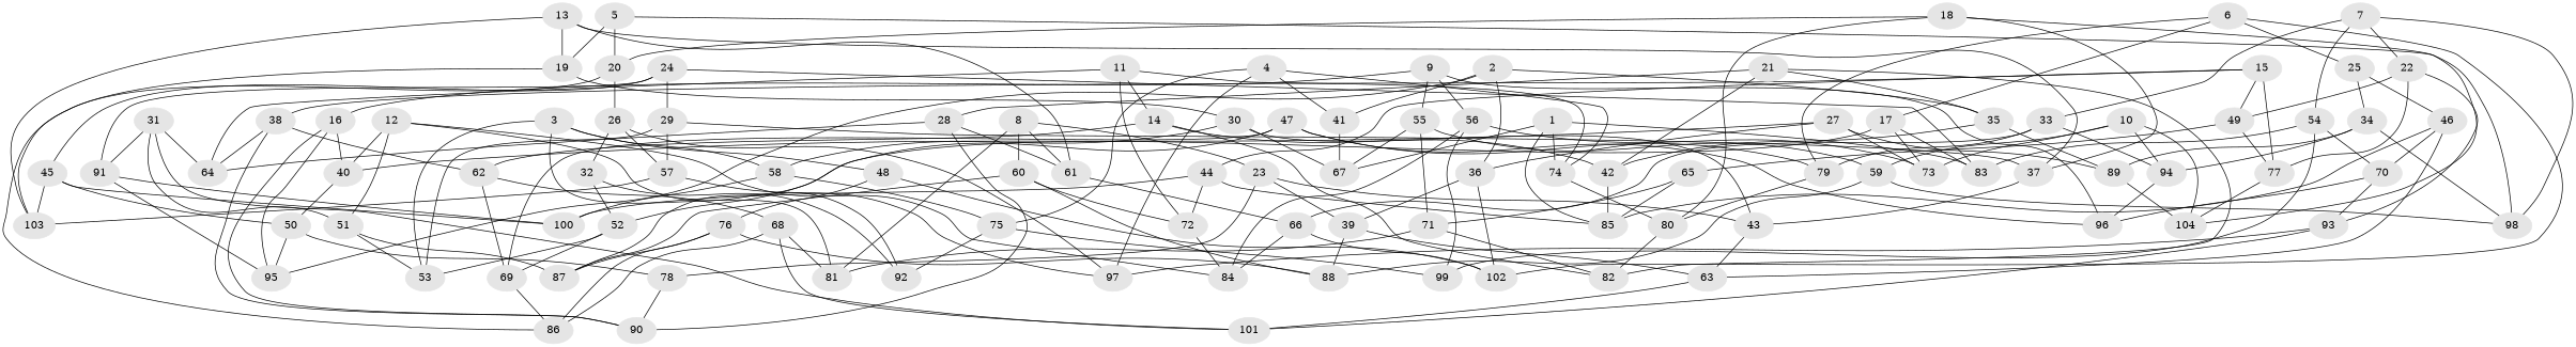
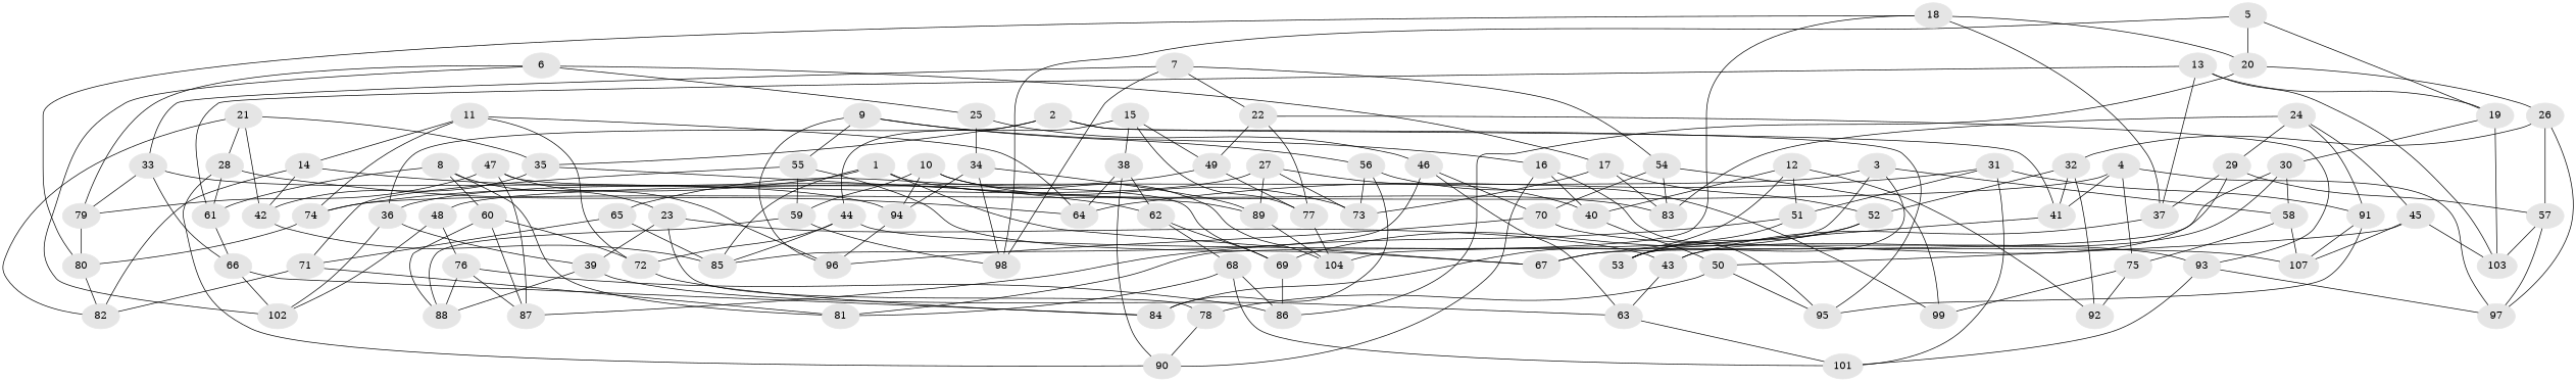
  graph {
    fontname="DejaVu Serif"
    node [color=gray90 fontname="DejaVu Serif" style=filled]
    edge [fontname="DejaVu Serif"]
    1
    67
    74
    83
    85
    65
    71
    80
    2
    35
    36
    41
    95
    42
    89
    102
    39
    3
    48
    53
    58
    81
    76
    75
-   100
+   100 [label=107]
    4
    97
    92
    99
    5
    19
    20
    98
    103
    30
    26
    86
    6
    17
    25
    79
    73
    52
    34
    46
    7
    22
    33
    54
    49
    77
    93
    94
    66
    70
    8
    23
    60
    61
    43
    78
    72
    88
    87
    9
    16
    55
    56
    96
    40
    90
    59
    84
    10
    104
    11
    14
    64
    62
    82
    12
    51
    50
    13
    37
    69
    68
    15
    38
    44
    18
    32
    57
    21
    28
    101
    63
    24
    29
    45
    91
    27
    31
    47
    1 -- 67
    1 -- 74
    1 -- 83
    1 -- 85
    74 -- 80
    65 -- 85
    65 -- 71
    71 -- 81
    71 -- 82
    80 -- 82
    2 -- 35
    2 -- 36
    2 -- 41
    2 -- 95
    35 -- 42
    35 -- 89
    36 -- 102
    36 -- 39
    41 -- 67
    42 -- 85
    89 -- 104
    39 -- 88
    39 -- 63
    3 -- 48
    3 -- 53
    3 -- 58
    3 -- 81
    48 -- 102
    48 -- 76
    58 -- 75
    58 -- 100
    76 -- 86
    76 -- 88
    76 -- 87
    75 -- 92
    75 -- 99
    4 -- 74
    4 -- 41
    4 -- 75
    4 -- 97
    5 -- 19
    5 -- 20
    5 -- 98
    19 -- 103
    19 -- 30
    20 -- 26
    20 -- 86
    30 -- 67
    30 -- 58
    30 -- 43
    26 -- 97
    26 -- 32
    26 -- 57
    6 -- 102
    6 -- 17
    6 -- 25
    6 -- 79
    17 -- 83
    17 -- 73
    17 -- 52
    25 -- 34
    25 -- 46
    79 -- 80
    52 -- 53
    52 -- 69
    34 -- 89
    34 -- 98
    34 -- 94
    46 -- 85
    46 -- 70
    46 -- 63
    7 -- 98
    7 -- 22
    7 -- 33
    7 -- 54
    22 -- 49
    22 -- 77
    22 -- 93
    33 -- 79
    33 -- 94
    33 -- 66
    54 -- 83
    54 -- 99
    54 -- 70
    49 -- 65
    49 -- 77
    77 -- 104
    93 -- 97
    93 -- 101
    94 -- 96
    66 -- 102
    66 -- 84
    70 -- 93
    70 -- 96
    8 -- 81
    8 -- 23
    8 -- 60
    8 -- 61
    23 -- 39
    23 -- 43
    23 -- 78
    60 -- 72
    60 -- 88
    60 -- 87
    61 -- 66
    43 -- 63
    78 -- 90
    72 -- 84
    9 -- 16
    9 -- 55
    9 -- 56
    9 -- 96
    16 -- 95
    16 -- 40
    16 -- 90
    55 -- 67
    55 -- 71
    55 -- 59
    56 -- 99
    56 -- 73
    56 -- 84
    40 -- 50
    59 -- 98
    59 -- 88
    10 -- 73
    10 -- 94
    10 -- 59
    10 -- 104
    11 -- 74
    11 -- 72
    11 -- 14
    11 -- 64
    14 -- 42
    14 -- 62
    14 -- 82
    62 -- 69
    62 -- 68
    12 -- 92
    12 -- 40
    12 -- 84
    12 -- 51
    51 -- 53
    51 -- 87
    50 -- 95
    50 -- 78
    13 -- 19
    13 -- 103
    13 -- 61
    13 -- 37
    37 -- 43
    69 -- 86
    68 -- 81
    68 -- 86
    68 -- 101
    15 -- 49
    15 -- 77
    15 -- 38
    15 -- 44
    38 -- 90
    38 -- 64
    38 -- 62
    44 -- 85
    44 -- 100
    44 -- 72
    18 -- 80
    18 -- 20
    18 -- 104
    18 -- 37
+   32 -- 41
    32 -- 92
    32 -- 52
    57 -- 97
    57 -- 103
    21 -- 35
    21 -- 42
    21 -- 82
    21 -- 28
    28 -- 61
    28 -- 90
    28 -- 64
    63 -- 101
    24 -- 83
    24 -- 29
    24 -- 45
    24 -- 91
    29 -- 53
    29 -- 37
    29 -- 57
    45 -- 100
    45 -- 103
    45 -- 50
    91 -- 95
    91 -- 100
    27 -- 36
    27 -- 89
    27 -- 73
    27 -- 40
    31 -- 64
    31 -- 51
    31 -- 101
    31 -- 91
    47 -- 79
    47 -- 87
    47 -- 96
    47 -- 69
  }
